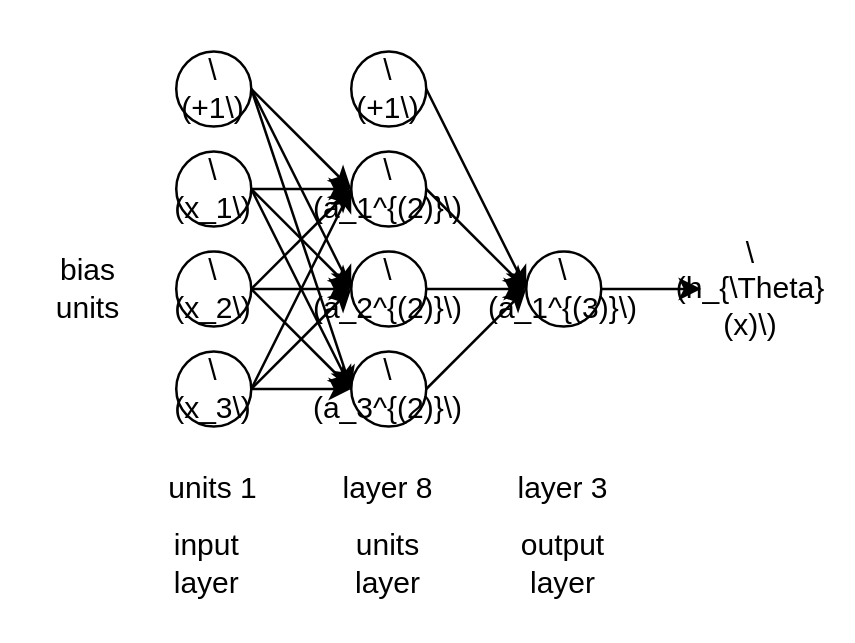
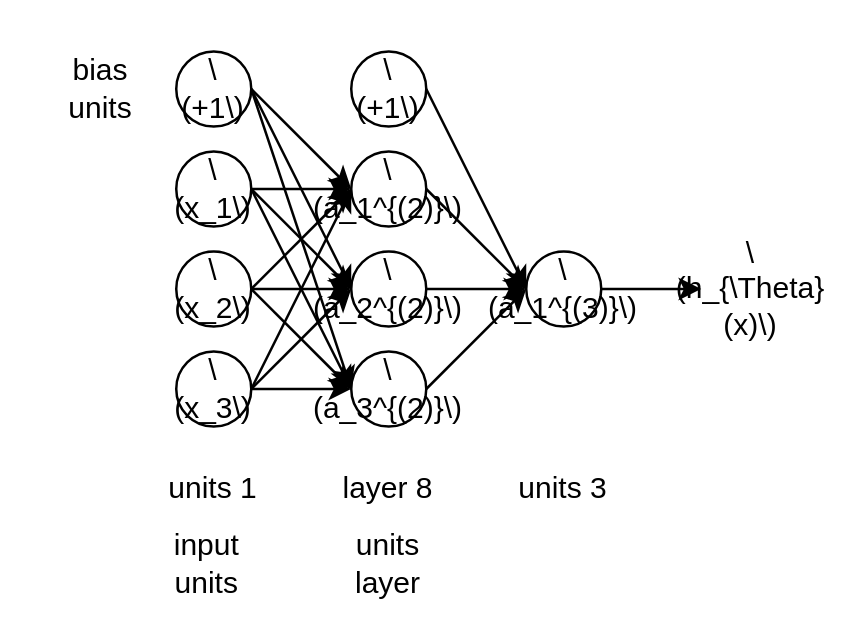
  <mxCell id="0" />
  <mxCell id="1" parent="0" />
  <mxCell id="2" value="\(x_1\)" style="ellipse;whiteSpace=wrap;html=1;aspect=fixed;" parent="1" vertex="1"><mxGeometry x="70" y="60" width="30" height="30" as="geometry" /></mxCell>
  <mxCell id="3" value="\(x_2\)" style="ellipse;whiteSpace=wrap;html=1;aspect=fixed;" parent="1" vertex="1"><mxGeometry x="70" y="100" width="30" height="30" as="geometry" /></mxCell>
  <mxCell id="4" value="\(x_3\)" style="ellipse;whiteSpace=wrap;html=1;aspect=fixed;" parent="1" vertex="1"><mxGeometry x="70" y="140" width="30" height="30" as="geometry" /></mxCell>
  <mxCell id="5" value="\(+1\)" style="ellipse;whiteSpace=wrap;html=1;aspect=fixed;" parent="1" vertex="1"><mxGeometry x="140" y="20" width="30" height="30" as="geometry" /></mxCell>
  <mxCell id="6" value="\(a_1^{(2)}\)" style="ellipse;whiteSpace=wrap;html=1;aspect=fixed;" parent="1" vertex="1"><mxGeometry x="140" y="60" width="30" height="30" as="geometry" /></mxCell>
  <mxCell id="7" value="\(a_2^{(2)}\)" style="ellipse;whiteSpace=wrap;html=1;aspect=fixed;" parent="1" vertex="1"><mxGeometry x="140" y="100" width="30" height="30" as="geometry" /></mxCell>
  <mxCell id="8" value="\(a_3^{(2)}\)" style="ellipse;whiteSpace=wrap;html=1;aspect=fixed;" parent="1" vertex="1"><mxGeometry x="140" y="140" width="30" height="30" as="geometry" /></mxCell>
  <mxCell id="9" value="" style="endArrow=classic;html=1;exitX=1;exitY=0.5;exitDx=0;exitDy=0;entryX=0;entryY=0.5;entryDx=0;entryDy=0;" parent="1" source="2" target="6" edge="1"><mxGeometry width="50" height="50" relative="1" as="geometry"><mxPoint x="290" y="190" as="sourcePoint" /><mxPoint x="340" y="140" as="targetPoint" /></mxGeometry></mxCell>
  <mxCell id="10" value="" style="endArrow=classic;html=1;exitX=1;exitY=0.5;exitDx=0;exitDy=0;entryX=0;entryY=0.5;entryDx=0;entryDy=0;" parent="1" source="2" target="7" edge="1"><mxGeometry width="50" height="50" relative="1" as="geometry"><mxPoint x="290" y="190" as="sourcePoint" /><mxPoint x="340" y="140" as="targetPoint" /></mxGeometry></mxCell>
  <mxCell id="11" value="" style="endArrow=classic;html=1;exitX=1;exitY=0.5;exitDx=0;exitDy=0;entryX=0;entryY=0.5;entryDx=0;entryDy=0;" parent="1" source="2" target="8" edge="1"><mxGeometry width="50" height="50" relative="1" as="geometry"><mxPoint x="290" y="190" as="sourcePoint" /><mxPoint x="340" y="140" as="targetPoint" /></mxGeometry></mxCell>
  <mxCell id="12" value="\(+1\)" style="ellipse;whiteSpace=wrap;html=1;aspect=fixed;" parent="1" vertex="1"><mxGeometry x="70" y="20" width="30" height="30" as="geometry" /></mxCell>
  <mxCell id="13" value="&lt;span&gt;\(a_1^{(3)}\)&lt;/span&gt;" style="ellipse;whiteSpace=wrap;html=1;aspect=fixed;" parent="1" vertex="1"><mxGeometry x="210" y="100" width="30" height="30" as="geometry" /></mxCell>
  <mxCell id="14" value="" style="endArrow=classic;html=1;exitX=1;exitY=0.5;exitDx=0;exitDy=0;entryX=0;entryY=0.5;entryDx=0;entryDy=0;" parent="1" source="6" target="13" edge="1"><mxGeometry width="50" height="50" relative="1" as="geometry"><mxPoint x="290" y="190" as="sourcePoint" /><mxPoint x="340" y="140" as="targetPoint" /></mxGeometry></mxCell>
  <mxCell id="15" value="" style="endArrow=classic;html=1;exitX=1;exitY=0.5;exitDx=0;exitDy=0;" parent="1" source="7" edge="1"><mxGeometry width="50" height="50" relative="1" as="geometry"><mxPoint x="210" y="190" as="sourcePoint" /><mxPoint x="210" y="115" as="targetPoint" /></mxGeometry></mxCell>
  <mxCell id="16" value="" style="endArrow=classic;html=1;exitX=1;exitY=0.5;exitDx=0;exitDy=0;entryX=0;entryY=0.5;entryDx=0;entryDy=0;" parent="1" source="8" target="13" edge="1"><mxGeometry width="50" height="50" relative="1" as="geometry"><mxPoint x="190" y="95" as="sourcePoint" /><mxPoint x="230" y="135" as="targetPoint" /></mxGeometry></mxCell>
  <mxCell id="17" value="" style="endArrow=classic;html=1;exitX=1;exitY=0.5;exitDx=0;exitDy=0;entryX=0;entryY=0.5;entryDx=0;entryDy=0;" parent="1" source="5" target="13" edge="1"><mxGeometry width="50" height="50" relative="1" as="geometry"><mxPoint x="200" y="105" as="sourcePoint" /><mxPoint x="240" y="80" as="targetPoint" /></mxGeometry></mxCell>
  <mxCell id="18" value="" style="endArrow=classic;html=1;exitX=1;exitY=0.5;exitDx=0;exitDy=0;entryX=0;entryY=0.5;entryDx=0;entryDy=0;" parent="1" source="12" target="6" edge="1"><mxGeometry width="50" height="50" relative="1" as="geometry"><mxPoint x="210" y="115" as="sourcePoint" /><mxPoint x="250" y="155" as="targetPoint" /></mxGeometry></mxCell>
  <mxCell id="19" value="" style="endArrow=classic;html=1;entryX=0;entryY=0.5;entryDx=0;entryDy=0;" parent="1" target="7" edge="1"><mxGeometry width="50" height="50" relative="1" as="geometry"><mxPoint x="100" y="35" as="sourcePoint" /><mxPoint x="260" y="165" as="targetPoint" /></mxGeometry></mxCell>
  <mxCell id="20" value="" style="endArrow=classic;html=1;exitX=1;exitY=0.5;exitDx=0;exitDy=0;entryX=0;entryY=0.5;entryDx=0;entryDy=0;" parent="1" source="3" target="6" edge="1"><mxGeometry width="50" height="50" relative="1" as="geometry"><mxPoint x="110" y="85" as="sourcePoint" /><mxPoint x="150" y="165" as="targetPoint" /></mxGeometry></mxCell>
  <mxCell id="21" value="" style="endArrow=classic;html=1;exitX=1;exitY=0.5;exitDx=0;exitDy=0;entryX=0;entryY=0.5;entryDx=0;entryDy=0;" parent="1" source="3" target="7" edge="1"><mxGeometry width="50" height="50" relative="1" as="geometry"><mxPoint x="110" y="125" as="sourcePoint" /><mxPoint x="150" y="85" as="targetPoint" /></mxGeometry></mxCell>
  <mxCell id="22" value="" style="endArrow=classic;html=1;exitX=1;exitY=0.5;exitDx=0;exitDy=0;entryX=0;entryY=0.5;entryDx=0;entryDy=0;" parent="1" source="3" target="8" edge="1"><mxGeometry width="50" height="50" relative="1" as="geometry"><mxPoint x="110" y="125" as="sourcePoint" /><mxPoint x="150" y="125" as="targetPoint" /></mxGeometry></mxCell>
  <mxCell id="23" value="" style="endArrow=classic;html=1;exitX=1;exitY=0.5;exitDx=0;exitDy=0;entryX=0;entryY=0.5;entryDx=0;entryDy=0;" parent="1" source="4" target="6" edge="1"><mxGeometry width="50" height="50" relative="1" as="geometry"><mxPoint x="110" y="125" as="sourcePoint" /><mxPoint x="150" y="165" as="targetPoint" /></mxGeometry></mxCell>
  <mxCell id="24" value="" style="endArrow=classic;html=1;exitX=1;exitY=0.5;exitDx=0;exitDy=0;entryX=0;entryY=0.5;entryDx=0;entryDy=0;" parent="1" source="4" target="7" edge="1"><mxGeometry width="50" height="50" relative="1" as="geometry"><mxPoint x="110" y="165" as="sourcePoint" /><mxPoint x="150" y="85" as="targetPoint" /></mxGeometry></mxCell>
  <mxCell id="25" value="" style="endArrow=classic;html=1;exitX=1;exitY=0.5;exitDx=0;exitDy=0;entryX=0;entryY=0.5;entryDx=0;entryDy=0;" parent="1" source="4" target="8" edge="1"><mxGeometry width="50" height="50" relative="1" as="geometry"><mxPoint x="110" y="165" as="sourcePoint" /><mxPoint x="150" y="125" as="targetPoint" /></mxGeometry></mxCell>
  <mxCell id="26" value="" style="endArrow=classic;html=1;exitX=1;exitY=0.5;exitDx=0;exitDy=0;entryX=0;entryY=0.5;entryDx=0;entryDy=0;" parent="1" source="12" target="8" edge="1"><mxGeometry width="50" height="50" relative="1" as="geometry"><mxPoint x="110" y="45" as="sourcePoint" /><mxPoint x="150" y="85" as="targetPoint" /></mxGeometry></mxCell>
  <mxCell id="27" value="" style="endArrow=classic;html=1;exitX=1;exitY=0.5;exitDx=0;exitDy=0;" parent="1" source="13" edge="1"><mxGeometry width="50" height="50" relative="1" as="geometry"><mxPoint x="290" y="290" as="sourcePoint" /><mxPoint x="280" y="115" as="targetPoint" /></mxGeometry></mxCell>
  <mxCell id="28" value="\(h_{\Theta}(x)\)" style="text;html=1;strokeColor=none;fillColor=none;align=center;verticalAlign=middle;whiteSpace=wrap;rounded=0;" parent="1" vertex="1"><mxGeometry x="280" y="105" width="40" height="20" as="geometry" /></mxCell>
  <mxCell id="29" value="units 1" style="text;html=1;strokeColor=none;fillColor=none;align=center;verticalAlign=middle;whiteSpace=wrap;rounded=0;" parent="1" vertex="1"><mxGeometry x="65" y="185" width="40" height="20" as="geometry" /></mxCell>
  <mxCell id="30" value="layer 8&lt;br&gt;" style="text;html=1;strokeColor=none;fillColor=none;align=center;verticalAlign=middle;whiteSpace=wrap;rounded=0;" parent="1" vertex="1"><mxGeometry x="135" y="185" width="40" height="20" as="geometry" /></mxCell>
- <mxCell id="31" value="layer 3" style="text;html=1;strokeColor=none;fillColor=none;align=center;verticalAlign=middle;whiteSpace=wrap;rounded=0;" parent="1" vertex="1"><mxGeometry x="205" y="185" width="40" height="20" as="geometry" /></mxCell>
- <mxCell id="32" value="input layer" style="text;html=1;strokeColor=none;fillColor=none;align=center;verticalAlign=middle;whiteSpace=wrap;rounded=0;" parent="1" vertex="1"><mxGeometry x="65" y="215" width="35" height="20" as="geometry" /></mxCell>
+ <mxCell id="31" value="units 3" style="text;html=1;strokeColor=none;fillColor=none;align=center;verticalAlign=middle;whiteSpace=wrap;rounded=0;" parent="1" vertex="1"><mxGeometry x="205" y="185" width="40" height="20" as="geometry" /></mxCell>
+ <mxCell id="32" value="input units" style="text;html=1;strokeColor=none;fillColor=none;align=center;verticalAlign=middle;whiteSpace=wrap;rounded=0;" parent="1" vertex="1"><mxGeometry x="65" y="215" width="35" height="20" as="geometry" /></mxCell>
  <mxCell id="33" value="units layer" style="text;html=1;strokeColor=none;fillColor=none;align=center;verticalAlign=middle;whiteSpace=wrap;rounded=0;" parent="1" vertex="1"><mxGeometry x="135" y="215" width="40" height="20" as="geometry" /></mxCell>
- <mxCell id="34" value="output layer" style="text;html=1;strokeColor=none;fillColor=none;align=center;verticalAlign=middle;whiteSpace=wrap;rounded=0;" parent="1" vertex="1"><mxGeometry x="205" y="215" width="40" height="20" as="geometry" /></mxCell>
- <mxCell id="35" value="bias units" style="text;html=1;strokeColor=none;fillColor=none;align=center;verticalAlign=middle;whiteSpace=wrap;rounded=0;" vertex="1" parent="1"><mxGeometry x="15" y="105" width="40" height="20" as="geometry" /></mxCell>
+ <mxCell id="35" value="bias units" style="text;html=1;strokeColor=none;fillColor=none;align=center;verticalAlign=middle;whiteSpace=wrap;rounded=0;" vertex="1" parent="1"><mxGeometry x="20" y="25" width="40" height="20" as="geometry" /></mxCell>
